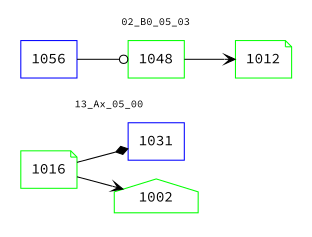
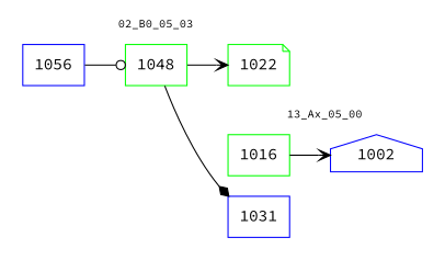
  digraph {
    fontname="Source Code Pro"
    rankdir=LR
    node [color=green fontname="Source Code Pro" shape=box]
    edge [arrowhead=vee color=black fontname="Source Code Pro" style=solid]
-   n1 [label=1016 shape=note]
-   n2 [label=1002 shape=house]
+   n1 [label=1016]
+   n2 [color=blue label=1002 shape=house]
    n3 [color=blue label=1031]
    n4 [label=1048]
-   n5 [label=1012 shape=note]
+   n5 [label=1022 shape=note]
    n6 [color=blue label=1056]
    subgraph cluster_1 {
      color=white
      fontsize=10
      label="13_Ax_05_00"
      n1
      n2
      n3
    }
    subgraph cluster_2 {
      color=white
      fontsize=10
      label="02_B0_05_03"
      n4
      n5
      n6
    }
    n1 -> n2
-   n1 -> n3 [arrowhead=diamond]
+   n4 -> n3 [arrowhead=diamond]
    n4 -> n5
    n6 -> n4 [arrowhead=odot]
  }
